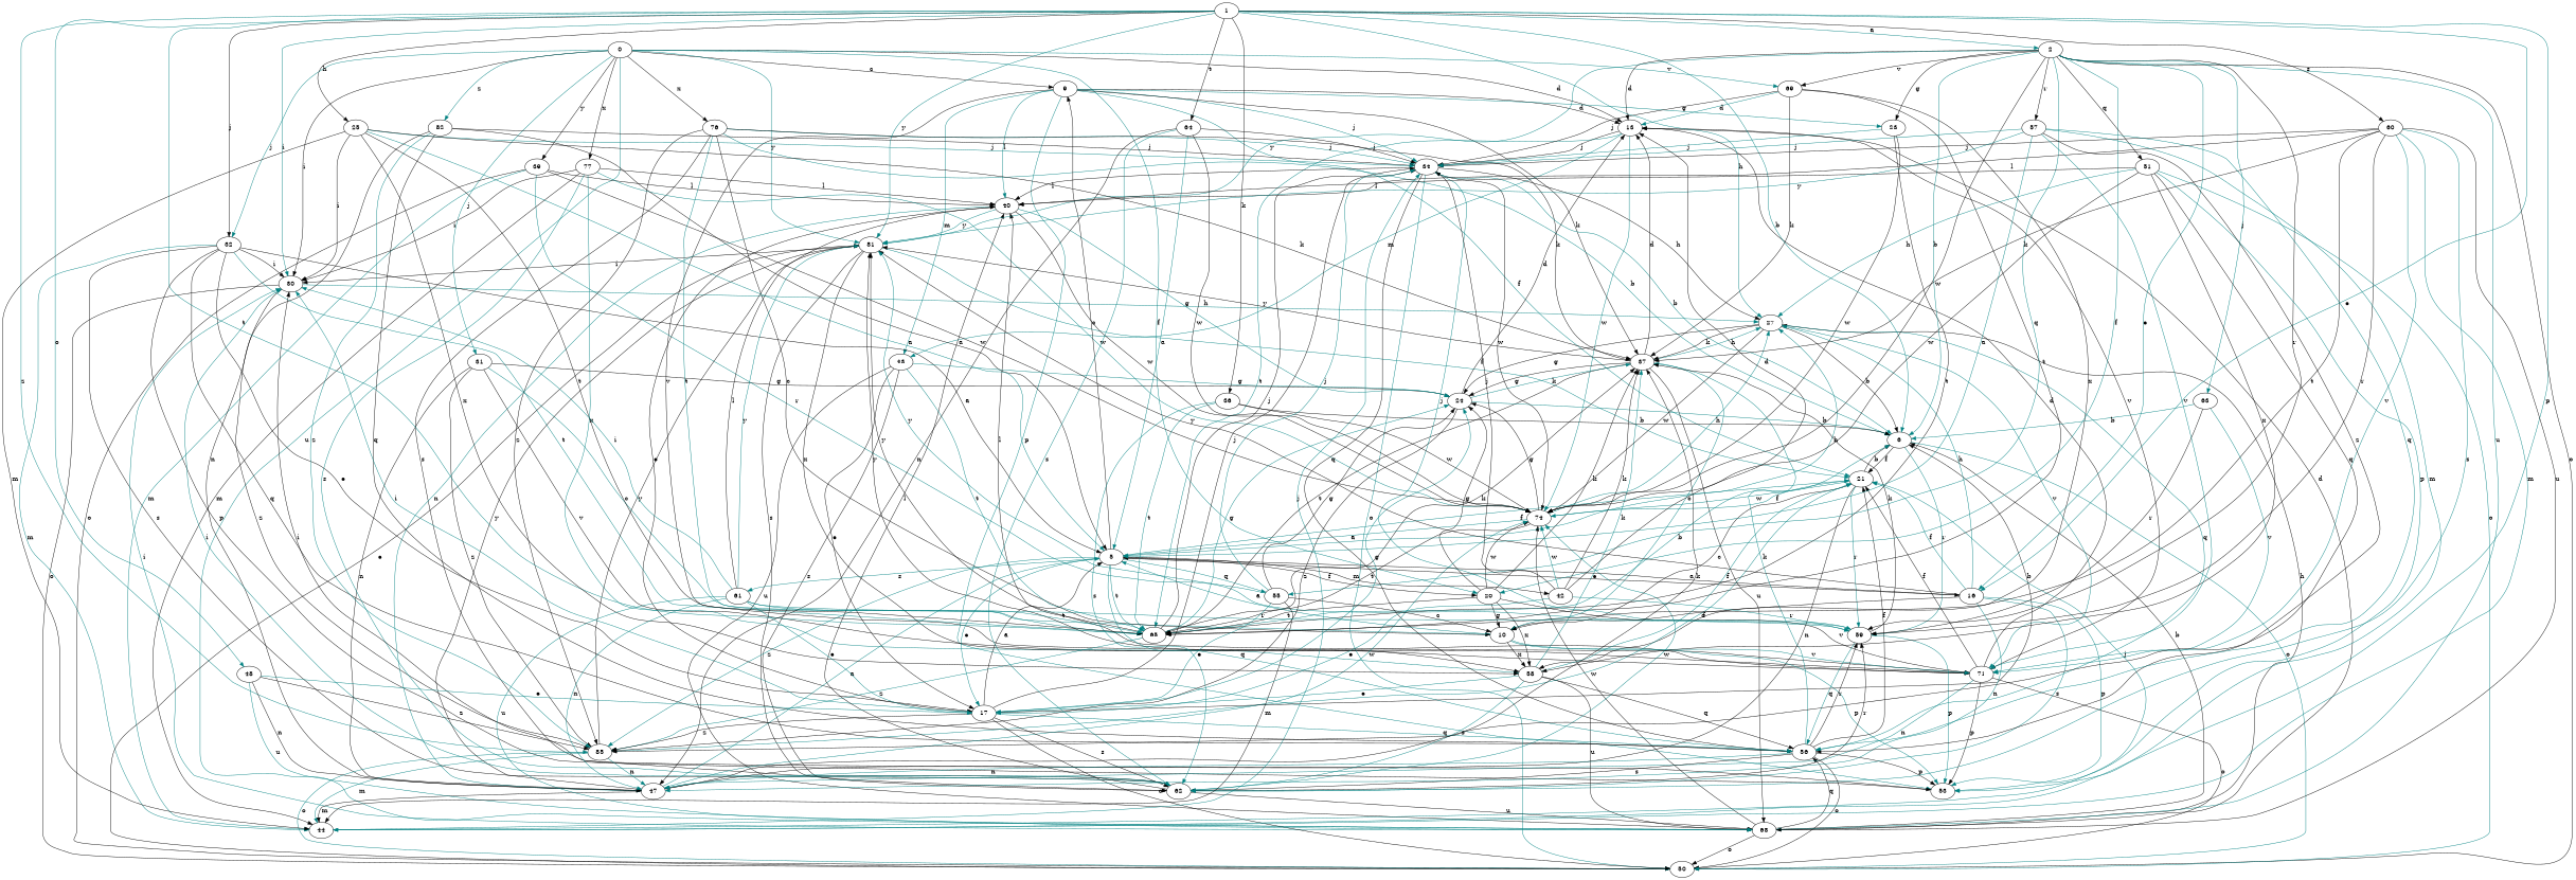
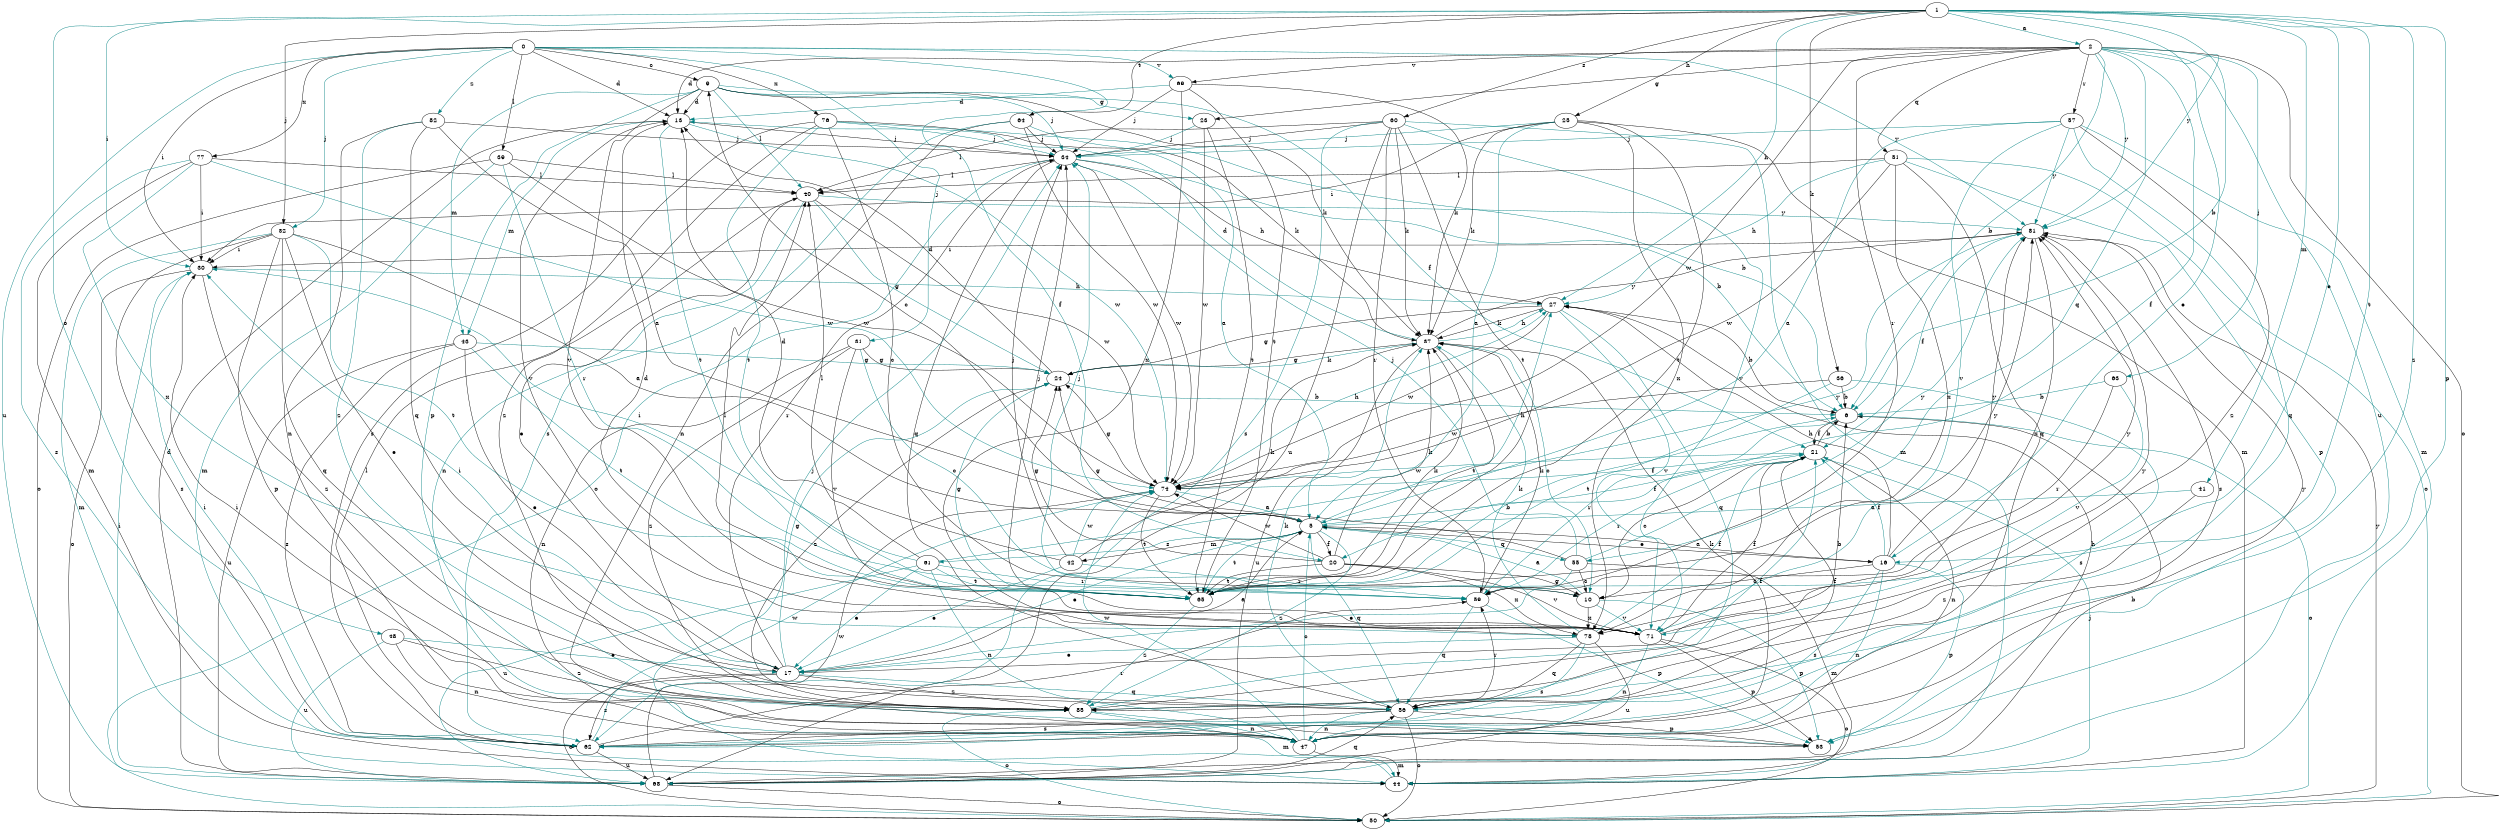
  strict digraph {
    edge [color=black]
    0
    9
    13
    20
    30
    31
    32
    39
    68
    69
    76
    77
    81
    82
    53
    23
    21
    34
    37
    40
    43
    71
    65
    74
    10
-   78 [label=58]
+   78
    24
    27
    85
    50
    47
    n32 [label=5]
    17
    56
    62
    44
    59
    6
    1
    2
    16
    25
    36
+   41
    48
    60
    64
    n48 [label=63]
    n49 [label=51]
    55
    57
    42
    61
    0 -> 9 [label=c]
    0 -> 13 [label=d]
    0 -> 20 [color=teal label=f]
    0 -> 30 [label=i]
    0 -> 31 [color=teal label=j]
    0 -> 32 [color=teal label=j]
-   0 -> 39 [label=y]
+   0 -> 39 [label=l]
    0 -> 68 [color=teal label=u]
    0 -> 69 [color=teal label=v]
    0 -> 76 [label=x]
    0 -> 77 [label=x]
    0 -> 81 [color=teal label=y]
    0 -> 82 [color=teal label=z]
    9 -> 13 [label=d]
    9 -> 53 [color=teal label=p]
    9 -> 23 [color=teal label=g]
    9 -> 21 [color=teal label=f]
    9 -> 34 [color=teal label=j]
    9 -> 37 [label=k]
    9 -> 40 [color=teal label=l]
    9 -> 43 [color=teal label=m]
    9 -> 71 [label=v]
    13 -> 34 [label=j]
    13 -> 43 [color=teal label=m]
    13 -> 71 [label=v]
    13 -> 65 [color=teal label=t]
    13 -> 74 [color=teal label=w]
    20 -> 37 [label=k]
    20 -> 71 [label=v]
    20 -> 65 [label=t]
    20 -> 74 [label=w]
    20 -> 10 [label=g]
    20 -> 78 [label=x]
    20 -> 24 [label=g]
    30 -> 27 [color=teal label=h]
    30 -> 85 [label=z]
    30 -> 50 [label=o]
    31 -> 71 [label=v]
    31 -> 10 [color=teal label=c]
    31 -> 24 [label=g]
    31 -> 85 [label=z]
    31 -> 47 [label=n]
    32 -> 30 [label=i]
    32 -> 53 [label=p]
    32 -> 65 [color=teal label=t]
    32 -> n32 [label=a]
    32 -> 17 [label=e]
    32 -> 56 [label=q]
    32 -> 62 [label=s]
    32 -> 44 [color=teal label=m]
    39 -> 40 [label=l]
    39 -> 74 [label=w]
    39 -> 50 [label=o]
    39 -> 44 [color=teal label=m]
    39 -> 59 [color=teal label=r]
    68 -> 13 [label=d]
    68 -> 30 [color=teal label=i]
    68 -> 74 [label=w]
    68 -> 27 [label=h]
    68 -> 50 [label=o]
    68 -> 56 [label=q]
    68 -> 6 [label=b]
    69 -> 13 [color=teal label=d]
    69 -> 34 [label=j]
    69 -> 37 [label=k]
    69 -> 65 [label=t]
    69 -> 78 [label=x]
    76 -> 34 [color=teal label=j]
    76 -> 37 [label=k]
    76 -> 65 [color=teal label=t]
    76 -> 10 [label=c]
    76 -> 85 [label=z]
    76 -> 62 [label=s]
    76 -> 6 [color=teal label=b]
    77 -> 30 [label=i]
    77 -> 40 [label=l]
    77 -> 74 [color=teal label=w]
    77 -> 78 [color=teal label=x]
    77 -> 62 [color=teal label=s]
    77 -> 44 [label=m]
    81 -> 30 [label=i]
    81 -> 21 [color=teal label=f]
    81 -> 78 [label=x]
    81 -> 62 [label=s]
    82 -> 34 [label=j]
    82 -> 85 [color=teal label=z]
    82 -> 47 [label=n]
    82 -> n32 [label=a]
    82 -> 56 [label=q]
    53 -> 30 [label=i]
    23 -> 34 [color=teal label=j]
    23 -> 65 [label=t]
    23 -> 74 [label=w]
    21 -> 74 [color=teal label=w]
    21 -> 10 [label=c]
    21 -> 47 [label=n]
    21 -> 59 [color=teal label=r]
    21 -> 6 [label=b]
    34 -> 40 [label=l]
    34 -> 74 [label=w]
    34 -> 27 [label=h]
    34 -> 50 [color=teal label=o]
    34 -> 56 [label=q]
    34 -> 6 [color=teal label=b]
-   37 -> 13 [label=d]
+   37 -> 13 [color=teal label=d]
    37 -> 68 [label=u]
    37 -> 81 [label=y]
    37 -> 65 [label=t]
    37 -> 10 [color=teal label=c]
    37 -> 24 [label=g]
    37 -> 27 [color=teal label=h]
    40 -> 81 [color=teal label=y]
    40 -> 74 [label=w]
    40 -> 24 [color=teal label=g]
    40 -> 47 [color=teal label=n]
    40 -> 17 [label=e]
    43 -> 68 [label=u]
    43 -> 65 [color=teal label=t]
    43 -> 24 [color=teal label=g]
    43 -> 17 [label=e]
    43 -> 62 [label=s]
    71 -> 13 [label=d]
    71 -> 81 [label=y]
    71 -> 53 [label=p]
    71 -> 21 [label=f]
    71 -> 40 [label=l]
    71 -> 50 [label=o]
    71 -> 47 [color=teal label=n]
    65 -> 81 [label=y]
    65 -> 34 [label=j]
    65 -> 37 [label=k]
    65 -> 24 [color=teal label=g]
    65 -> 85 [color=teal label=z]
    65 -> 6 [color=teal label=b]
    74 -> 21 [color=teal label=f]
    74 -> 65 [label=t]
    74 -> 24 [label=g]
    74 -> 27 [color=teal label=h]
    74 -> n32 [color=teal label=a]
    10 -> 53 [color=teal label=p]
    10 -> 71 [color=teal label=v]
    10 -> 78 [label=x]
    10 -> n32 [color=teal label=a]
    78 -> 68 [label=u]
    78 -> 21 [color=teal label=f]
    78 -> 37 [color=teal label=k]
    78 -> 17 [color=teal label=e]
    78 -> 56 [label=q]
    78 -> 62 [color=teal label=s]
    24 -> 13 [label=d]
    24 -> 37 [color=teal label=k]
    24 -> 85 [label=z]
    24 -> 6 [color=teal label=b]
    27 -> 37 [label=k]
    27 -> 71 [color=teal label=v]
    27 -> 74 [label=w]
    27 -> 24 [label=g]
    27 -> 56 [color=teal label=q]
    27 -> 6 [label=b]
    85 -> 81 [label=y]
    85 -> 21 [color=teal label=f]
    85 -> 50 [color=teal label=o]
    85 -> 47 [color=teal label=n]
    85 -> 44 [color=teal label=m]
-   50 -> 81 [label=e]
+   50 -> 81 [label=y]
    47 -> 81 [label=y]
    47 -> 37 [label=k]
    47 -> 74 [color=teal label=w]
-   47 -> n32 [color=teal label=a]
+   47 -> n32 [color=teal label=c]
    47 -> 44 [label=m]
    n32 -> 9 [label=c]
    n32 -> 20 [label=f]
    n32 -> 21 [color=teal label=f]
    n32 -> 65 [color=teal label=t]
    n32 -> 27 [color=teal label=h]
    n32 -> 85 [color=teal label=z]
    n32 -> 17 [color=teal label=e]
    n32 -> 56 [color=teal label=q]
    n32 -> 16 [label=e]
    n32 -> 55 [color=teal label=q]
    n32 -> 42 [label=m]
    n32 -> 61 [color=teal label=s]
    17 -> 30 [color=teal label=i]
-   17 -> 34 [label=j]
+   17 -> 34 [label=r]
    17 -> 24 [color=teal label=g]
    17 -> 85 [label=z]
    17 -> 50 [label=o]
    17 -> n32 [label=a]
    17 -> 56 [color=teal label=q]
    17 -> 62 [label=s]
    17 -> 6 [label=b]
    56 -> 53 [label=p]
    56 -> 21 [label=f]
    56 -> 37 [color=teal label=k]
    56 -> 50 [label=o]
    56 -> 47 [color=teal label=n]
    56 -> 62 [label=s]
    56 -> 59 [label=r]
    62 -> 30 [color=teal label=i]
    62 -> 68 [label=u]
    62 -> 40 [label=l]
    62 -> 74 [color=teal label=w]
    62 -> 59 [label=r]
    44 -> 21 [color=teal label=j]
    44 -> 34 [color=teal label=j]
    59 -> 53 [color=teal label=p]
    59 -> 34 [color=teal label=j]
    59 -> 37 [label=k]
    59 -> 56 [color=teal label=q]
    6 -> 21 [label=f]
    6 -> 50 [color=teal label=o]
    6 -> 59 [color=teal label=r]
    1 -> 30 [color=teal label=i]
    1 -> 32 [label=j]
    1 -> 81 [color=teal label=y]
    1 -> 53 [color=teal label=p]
    1 -> 65 [color=teal label=t]
    1 -> 27 [color=teal label=h]
    1 -> 85 [color=teal label=z]
    1 -> 6 [color=teal label=b]
    1 -> 2 [color=teal label=a]
    1 -> 16 [color=teal label=e]
    1 -> 25 [label=h]
    1 -> 36 [label=k]
+   1 -> 41 [color=teal label=m]
    1 -> 48 [color=teal label=o]
    1 -> 60 [label=s]
    1 -> 64 [label=t]
    2 -> 13 [label=d]
    2 -> 20 [color=teal label=f]
    2 -> 68 [color=teal label=u]
    2 -> 69 [label=v]
    2 -> 81 [color=teal label=y]
    2 -> 23 [label=g]
    2 -> 74 [label=w]
    2 -> 50 [label=o]
    2 -> 59 [label=r]
    2 -> 6 [color=teal label=b]
    2 -> 16 [color=teal label=e]
    2 -> n48 [color=teal label=j]
    2 -> n49 [label=q]
    2 -> 55 [color=teal label=q]
    2 -> 57 [label=r]
    16 -> 81 [label=y]
    16 -> 53 [color=teal label=p]
    16 -> 21 [color=teal label=f]
    16 -> 10 [label=c]
-   16 -> 27 [color=teal label=h]
+   16 -> 27 [label=h]
    16 -> 47 [color=teal label=n]
    16 -> n32 [label=a]
    16 -> 62 [color=teal label=s]
    25 -> 30 [label=i]
    25 -> 34 [color=teal label=j]
    25 -> 37 [label=k]
    25 -> 65 [label=t]
    25 -> 78 [label=x]
    25 -> n32 [color=teal label=a]
    25 -> 44 [label=m]
    36 -> 65 [color=teal label=t]
    36 -> 74 [label=w]
    36 -> 62 [color=teal label=s]
    36 -> 6 [label=b]
+   41 -> 85 [label=z]
+   41 -> n32 [color=teal label=a]
    48 -> 68 [color=teal label=u]
    48 -> 85 [label=z]
    48 -> 47 [label=n]
    48 -> 17 [color=teal label=e]
    60 -> 68 [label=u]
    60 -> 34 [label=j]
    60 -> 37 [label=k]
    60 -> 40 [label=l]
    60 -> 71 [color=teal label=v]
    60 -> 65 [label=t]
    60 -> 62 [color=teal label=s]
    60 -> 44 [color=teal label=m]
    60 -> 59 [label=r]
    64 -> 34 [label=j]
    64 -> 74 [label=w]
    64 -> 47 [label=n]
    64 -> n32 [color=teal label=a]
    64 -> 62 [color=teal label=s]
    n48 -> 71 [color=teal label=v]
    n48 -> 59 [label=r]
    n48 -> 6 [color=teal label=b]
    n49 -> 53 [color=teal label=p]
    n49 -> 40 [label=l]
    n49 -> 74 [label=w]
    n49 -> 78 [label=x]
    n49 -> 27 [color=teal label=h]
    n49 -> 50 [color=teal label=o]
    n49 -> 56 [label=q]
    55 -> 81 [color=teal label=y]
    55 -> 34 [color=teal label=j]
    55 -> 10 [label=c]
    55 -> 24 [label=g]
    55 -> 17 [color=teal label=e]
    55 -> 44 [label=m]
    57 -> 81 [color=teal label=y]
    57 -> 34 [color=teal label=j]
    57 -> 71 [color=teal label=v]
    57 -> 85 [label=z]
    57 -> n32 [color=teal label=a]
    57 -> 56 [color=teal label=q]
    57 -> 44 [color=teal label=m]
    42 -> 13 [label=d]
    42 -> 34 [label=j]
    42 -> 37 [label=k]
    42 -> 74 [color=teal label=w]
    42 -> 17 [color=teal label=e]
    42 -> 59 [color=teal label=r]
    61 -> 30 [color=teal label=i]
    61 -> 68 [color=teal label=u]
    61 -> 81 [color=teal label=y]
    61 -> 40 [label=l]
    61 -> 65 [color=teal label=t]
    61 -> 47 [color=teal label=n]
    61 -> 17 [color=teal label=e]
    61 -> 59 [color=teal label=r]
  }
